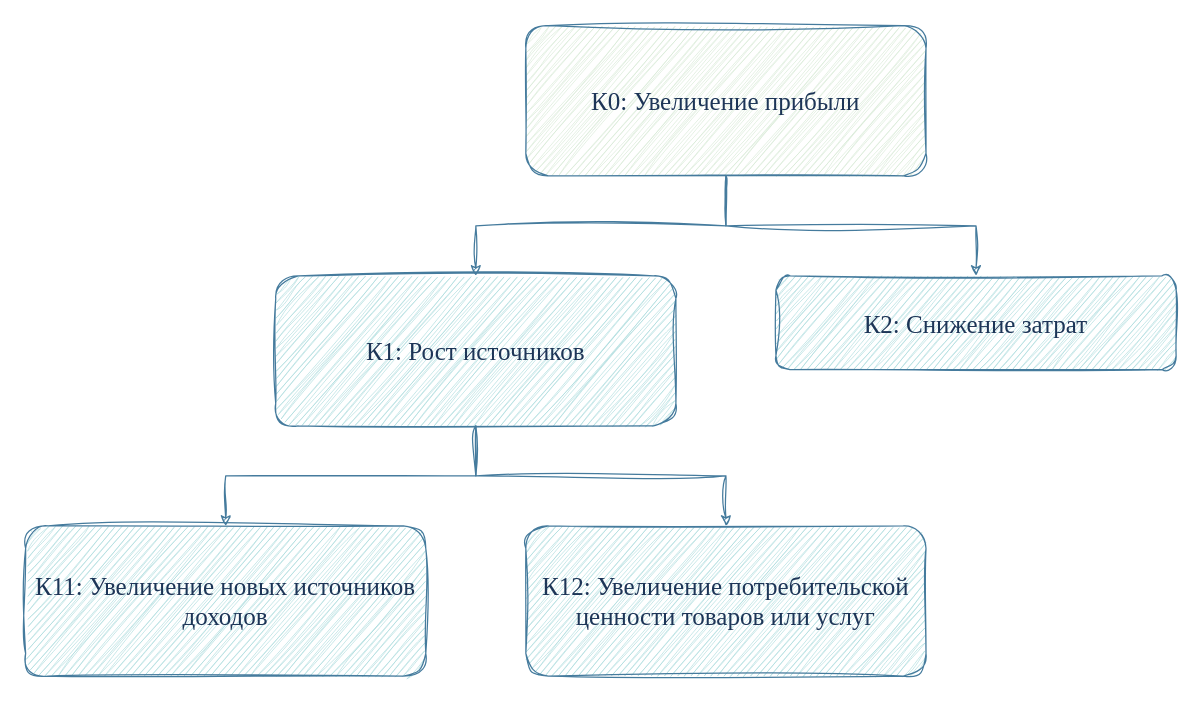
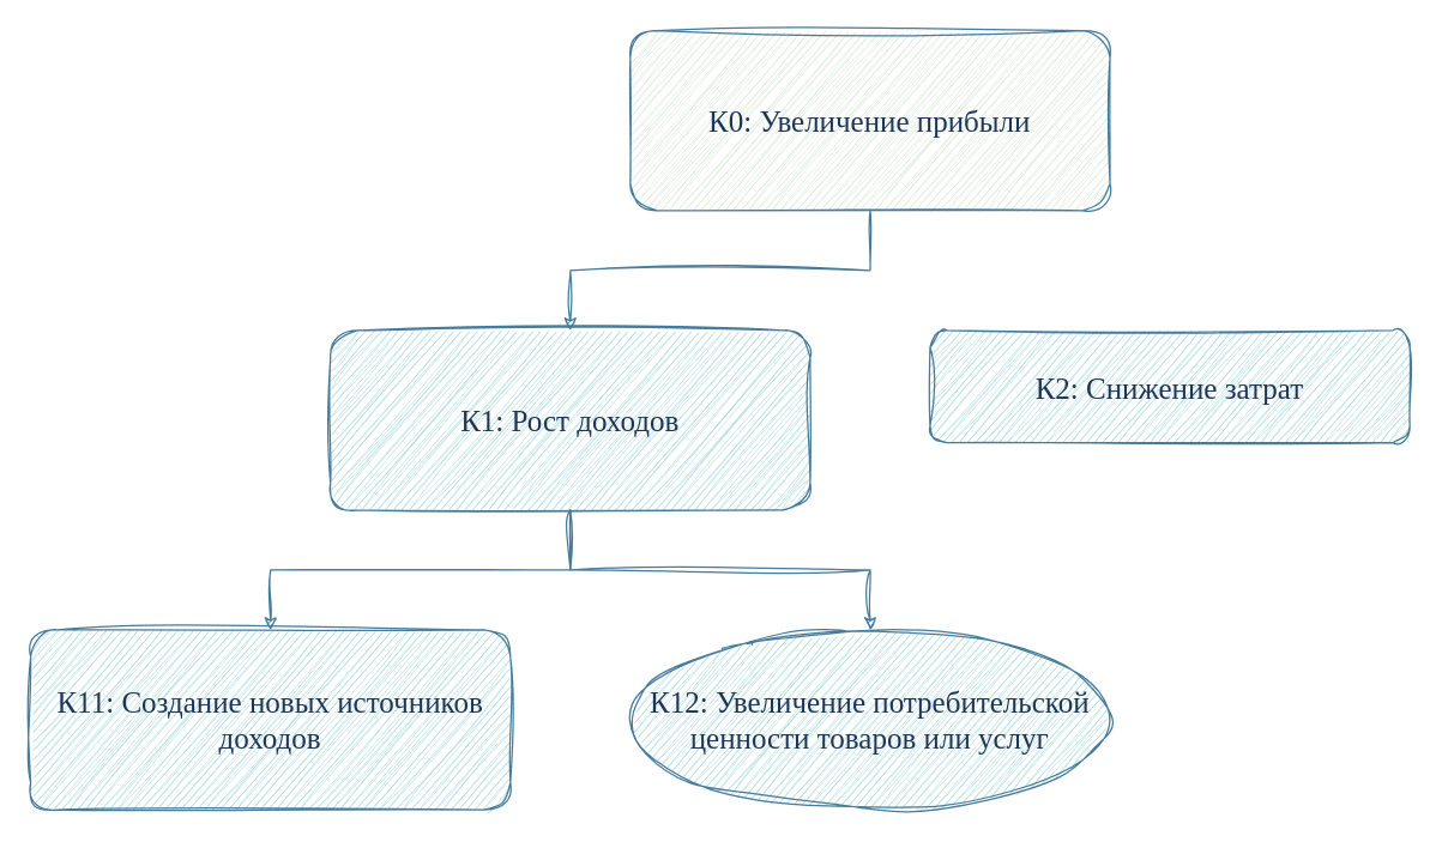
  <mxCell id="0" />
  <mxCell id="1" parent="0" />
- <mxCell id="2" style="edgeStyle=orthogonalEdgeStyle;rounded=0;sketch=1;hachureGap=4;jiggle=2;curveFitting=1;orthogonalLoop=1;jettySize=auto;html=1;entryX=0.5;entryY=0;entryDx=0;entryDy=0;fontFamily=Verdana;fontSize=16;labelBackgroundColor=none;strokeColor=#457B9D;fontColor=default;" edge="1" parent="1" source="4" target="8"><mxGeometry relative="1" as="geometry" /></mxCell>
  <mxCell id="3" style="edgeStyle=orthogonalEdgeStyle;rounded=0;sketch=1;hachureGap=4;jiggle=2;curveFitting=1;orthogonalLoop=1;jettySize=auto;html=1;entryX=0.5;entryY=0;entryDx=0;entryDy=0;fontFamily=Verdana;fontSize=16;labelBackgroundColor=none;strokeColor=#457B9D;fontColor=default;" edge="1" parent="1" source="4" target="7"><mxGeometry relative="1" as="geometry" /></mxCell>
  <mxCell id="4" value="&lt;font face=&quot;Verdana&quot;&gt;К0: Увеличение прибыли&lt;/font&gt;" style="rounded=1;whiteSpace=wrap;html=1;sketch=1;hachureGap=4;jiggle=2;curveFitting=1;fontFamily=Architects Daughter;fontSource=https%3A%2F%2Ffonts.googleapis.com%2Fcss%3Ffamily%3DArchitects%2BDaughter;fontSize=20;labelBackgroundColor=none;fillColor=#d5e8d4;strokeColor=#457B9D;fontColor=#1D3557;" vertex="1" parent="1"><mxGeometry x="420" y="20" width="320" height="120" as="geometry" /></mxCell>
  <mxCell id="5" style="edgeStyle=orthogonalEdgeStyle;rounded=0;sketch=1;hachureGap=4;jiggle=2;curveFitting=1;orthogonalLoop=1;jettySize=auto;html=1;entryX=0.5;entryY=0;entryDx=0;entryDy=0;strokeColor=#457B9D;fontFamily=Architects Daughter;fontSource=https%3A%2F%2Ffonts.googleapis.com%2Fcss%3Ffamily%3DArchitects%2BDaughter;fontSize=16;fontColor=#1D3557;fillColor=#A8DADC;" edge="1" parent="1" source="7" target="9"><mxGeometry relative="1" as="geometry" /></mxCell>
  <mxCell id="6" style="edgeStyle=orthogonalEdgeStyle;rounded=0;sketch=1;hachureGap=4;jiggle=2;curveFitting=1;orthogonalLoop=1;jettySize=auto;html=1;entryX=0.5;entryY=0;entryDx=0;entryDy=0;strokeColor=#457B9D;fontFamily=Architects Daughter;fontSource=https%3A%2F%2Ffonts.googleapis.com%2Fcss%3Ffamily%3DArchitects%2BDaughter;fontSize=16;fontColor=#1D3557;fillColor=#A8DADC;" edge="1" parent="1" source="7" target="10"><mxGeometry relative="1" as="geometry" /></mxCell>
- <mxCell id="7" value="&lt;font face=&quot;Verdana&quot;&gt;К1: Рост источников&lt;/font&gt;" style="rounded=1;whiteSpace=wrap;html=1;sketch=1;hachureGap=4;jiggle=2;curveFitting=1;fontFamily=Architects Daughter;fontSource=https%3A%2F%2Ffonts.googleapis.com%2Fcss%3Ffamily%3DArchitects%2BDaughter;fontSize=20;labelBackgroundColor=none;fillColor=#A8DADC;strokeColor=#457B9D;fontColor=#1D3557;" vertex="1" parent="1"><mxGeometry x="220" y="220" width="320" height="120" as="geometry" /></mxCell>
+ <mxCell id="7" value="&lt;font face=&quot;Verdana&quot;&gt;К1: Рост доходов&lt;/font&gt;" style="rounded=1;whiteSpace=wrap;html=1;sketch=1;hachureGap=4;jiggle=2;curveFitting=1;fontFamily=Architects Daughter;fontSource=https%3A%2F%2Ffonts.googleapis.com%2Fcss%3Ffamily%3DArchitects%2BDaughter;fontSize=20;labelBackgroundColor=none;fillColor=#A8DADC;strokeColor=#457B9D;fontColor=#1D3557;" vertex="1" parent="1"><mxGeometry x="220" y="220" width="320" height="120" as="geometry" /></mxCell>
  <mxCell id="8" value="&lt;font face=&quot;Verdana&quot;&gt;К2: Снижение затрат&lt;/font&gt;" style="rounded=1;whiteSpace=wrap;html=1;sketch=1;hachureGap=4;jiggle=2;curveFitting=1;fontFamily=Architects Daughter;fontSource=https%3A%2F%2Ffonts.googleapis.com%2Fcss%3Ffamily%3DArchitects%2BDaughter;fontSize=20;labelBackgroundColor=none;fillColor=#A8DADC;strokeColor=#457B9D;fontColor=#1D3557;" vertex="1" parent="1"><mxGeometry x="620" y="220" width="320" height="75" as="geometry" /></mxCell>
- <mxCell id="9" value="&lt;font face=&quot;Verdana&quot;&gt;К11: Увеличение новых источников доходов&lt;/font&gt;" style="rounded=1;whiteSpace=wrap;html=1;sketch=1;hachureGap=4;jiggle=2;curveFitting=1;fontFamily=Architects Daughter;fontSource=https%3A%2F%2Ffonts.googleapis.com%2Fcss%3Ffamily%3DArchitects%2BDaughter;fontSize=20;labelBackgroundColor=none;fillColor=#A8DADC;strokeColor=#457B9D;fontColor=#1D3557;" vertex="1" parent="1"><mxGeometry x="20" y="420" width="320" height="120" as="geometry" /></mxCell>
- <mxCell id="10" value="&lt;font face=&quot;Verdana&quot;&gt;К12: Увеличение потребительской ценности товаров или услуг&lt;/font&gt;" style="rounded=1;whiteSpace=wrap;html=1;sketch=1;hachureGap=4;jiggle=2;curveFitting=1;fontFamily=Architects Daughter;fontSource=https%3A%2F%2Ffonts.googleapis.com%2Fcss%3Ffamily%3DArchitects%2BDaughter;fontSize=20;labelBackgroundColor=none;fillColor=#A8DADC;strokeColor=#457B9D;fontColor=#1D3557;" vertex="1" parent="1"><mxGeometry x="420" y="420" width="320" height="120" as="geometry" /></mxCell>
+ <mxCell id="9" value="&lt;font face=&quot;Verdana&quot;&gt;К11: Создание новых источников доходов&lt;/font&gt;" style="rounded=1;whiteSpace=wrap;html=1;sketch=1;hachureGap=4;jiggle=2;curveFitting=1;fontFamily=Architects Daughter;fontSource=https%3A%2F%2Ffonts.googleapis.com%2Fcss%3Ffamily%3DArchitects%2BDaughter;fontSize=20;labelBackgroundColor=none;fillColor=#A8DADC;strokeColor=#457B9D;fontColor=#1D3557;" vertex="1" parent="1"><mxGeometry x="20" y="420" width="320" height="120" as="geometry" /></mxCell>
+ <mxCell id="10" value="&lt;font face=&quot;Verdana&quot;&gt;К12: Увеличение потребительской ценности товаров или услуг&lt;/font&gt;" style="ellipse;whiteSpace=wrap;html=1;sketch=1;hachureGap=4;jiggle=2;curveFitting=1;fontFamily=Architects Daughter;fontSource=https%3A%2F%2Ffonts.googleapis.com%2Fcss%3Ffamily%3DArchitects%2BDaughter;fontSize=20;labelBackgroundColor=none;fillColor=#A8DADC;strokeColor=#457B9D;fontColor=#1D3557;" vertex="1" parent="1"><mxGeometry x="420" y="420" width="320" height="120" as="geometry" /></mxCell>
